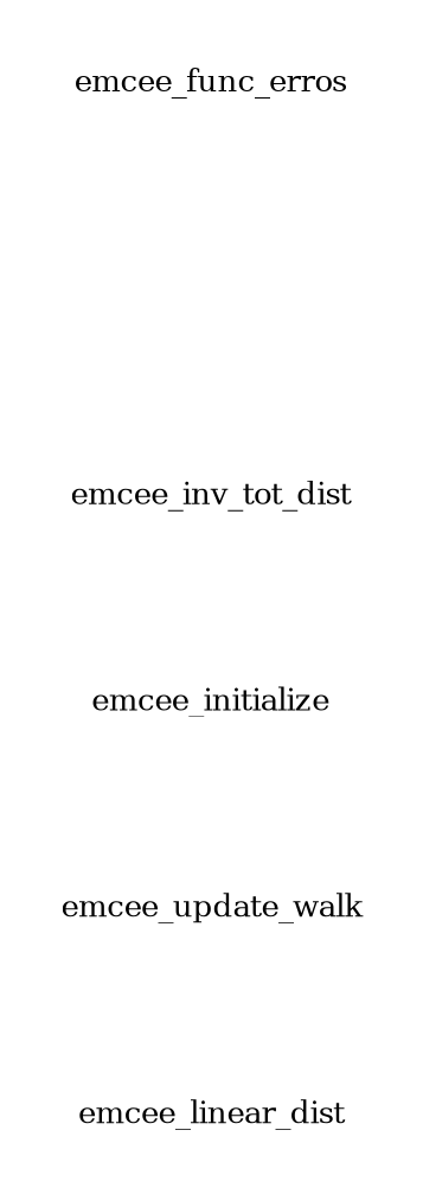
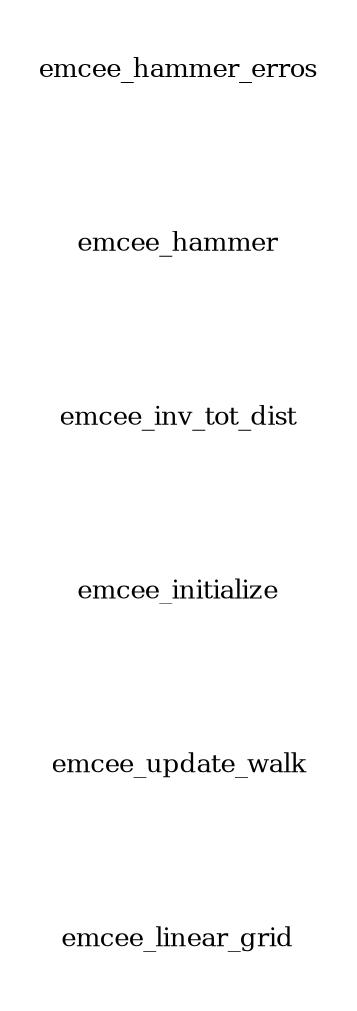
  digraph {
    rankdir=LR
    node [color=gray fontcolor=black fontsize=8 shape=plaintext]
-   emcee_linear_grid [label=emcee_linear_dist]
+   emcee_linear_grid
    emcee_update_walk
    emcee_initialize
    emcee_inv_tot_dist
-   emcee_func_erros
+   emcee_hammer
+   emcee_func_erros [label=emcee_hammer_erros]
  }
